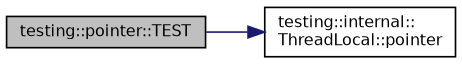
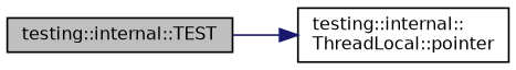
  digraph {
    rankdir=LR
    node [color=black fontname=Helvetica fontsize=10 shape=record style=filled]
-   n1 [fillcolor=grey75 fontcolor=black height=0.2 label="testing::pointer::TEST" width=0.4]
+   n1 [fillcolor=grey75 fontcolor=black height=0.2 label="testing::internal::TEST" width=0.4]
    n2 [fillcolor=white height=0.2 label="testing::internal::\lThreadLocal::pointer" width=0.4]
    n1 -> n2 [color=midnightblue fontname=Helvetica fontsize=10 labelfontname=Helvetica labelfontsize=10 style=solid]
  }
